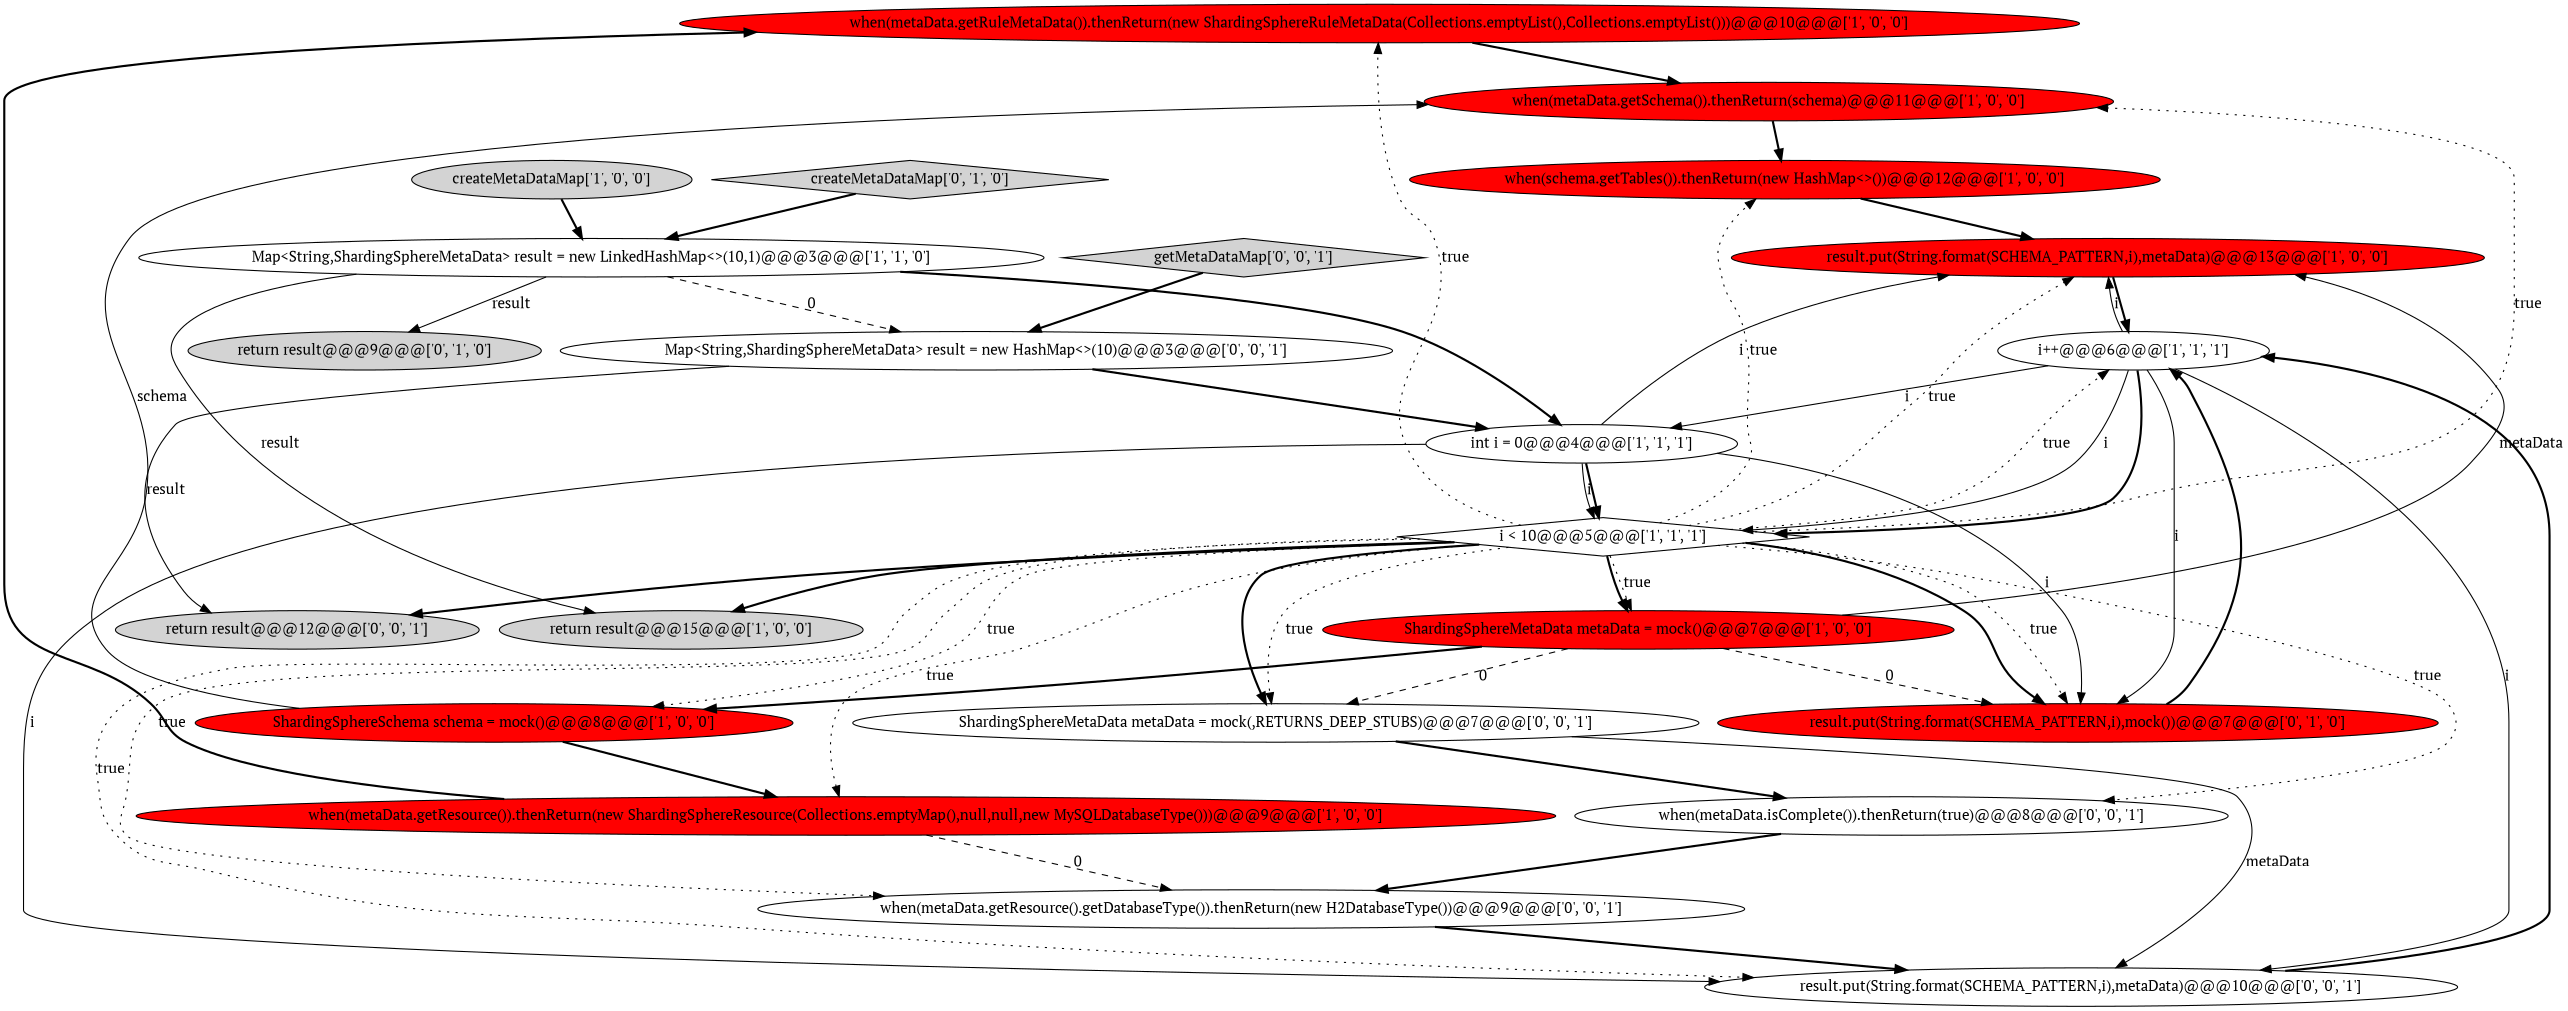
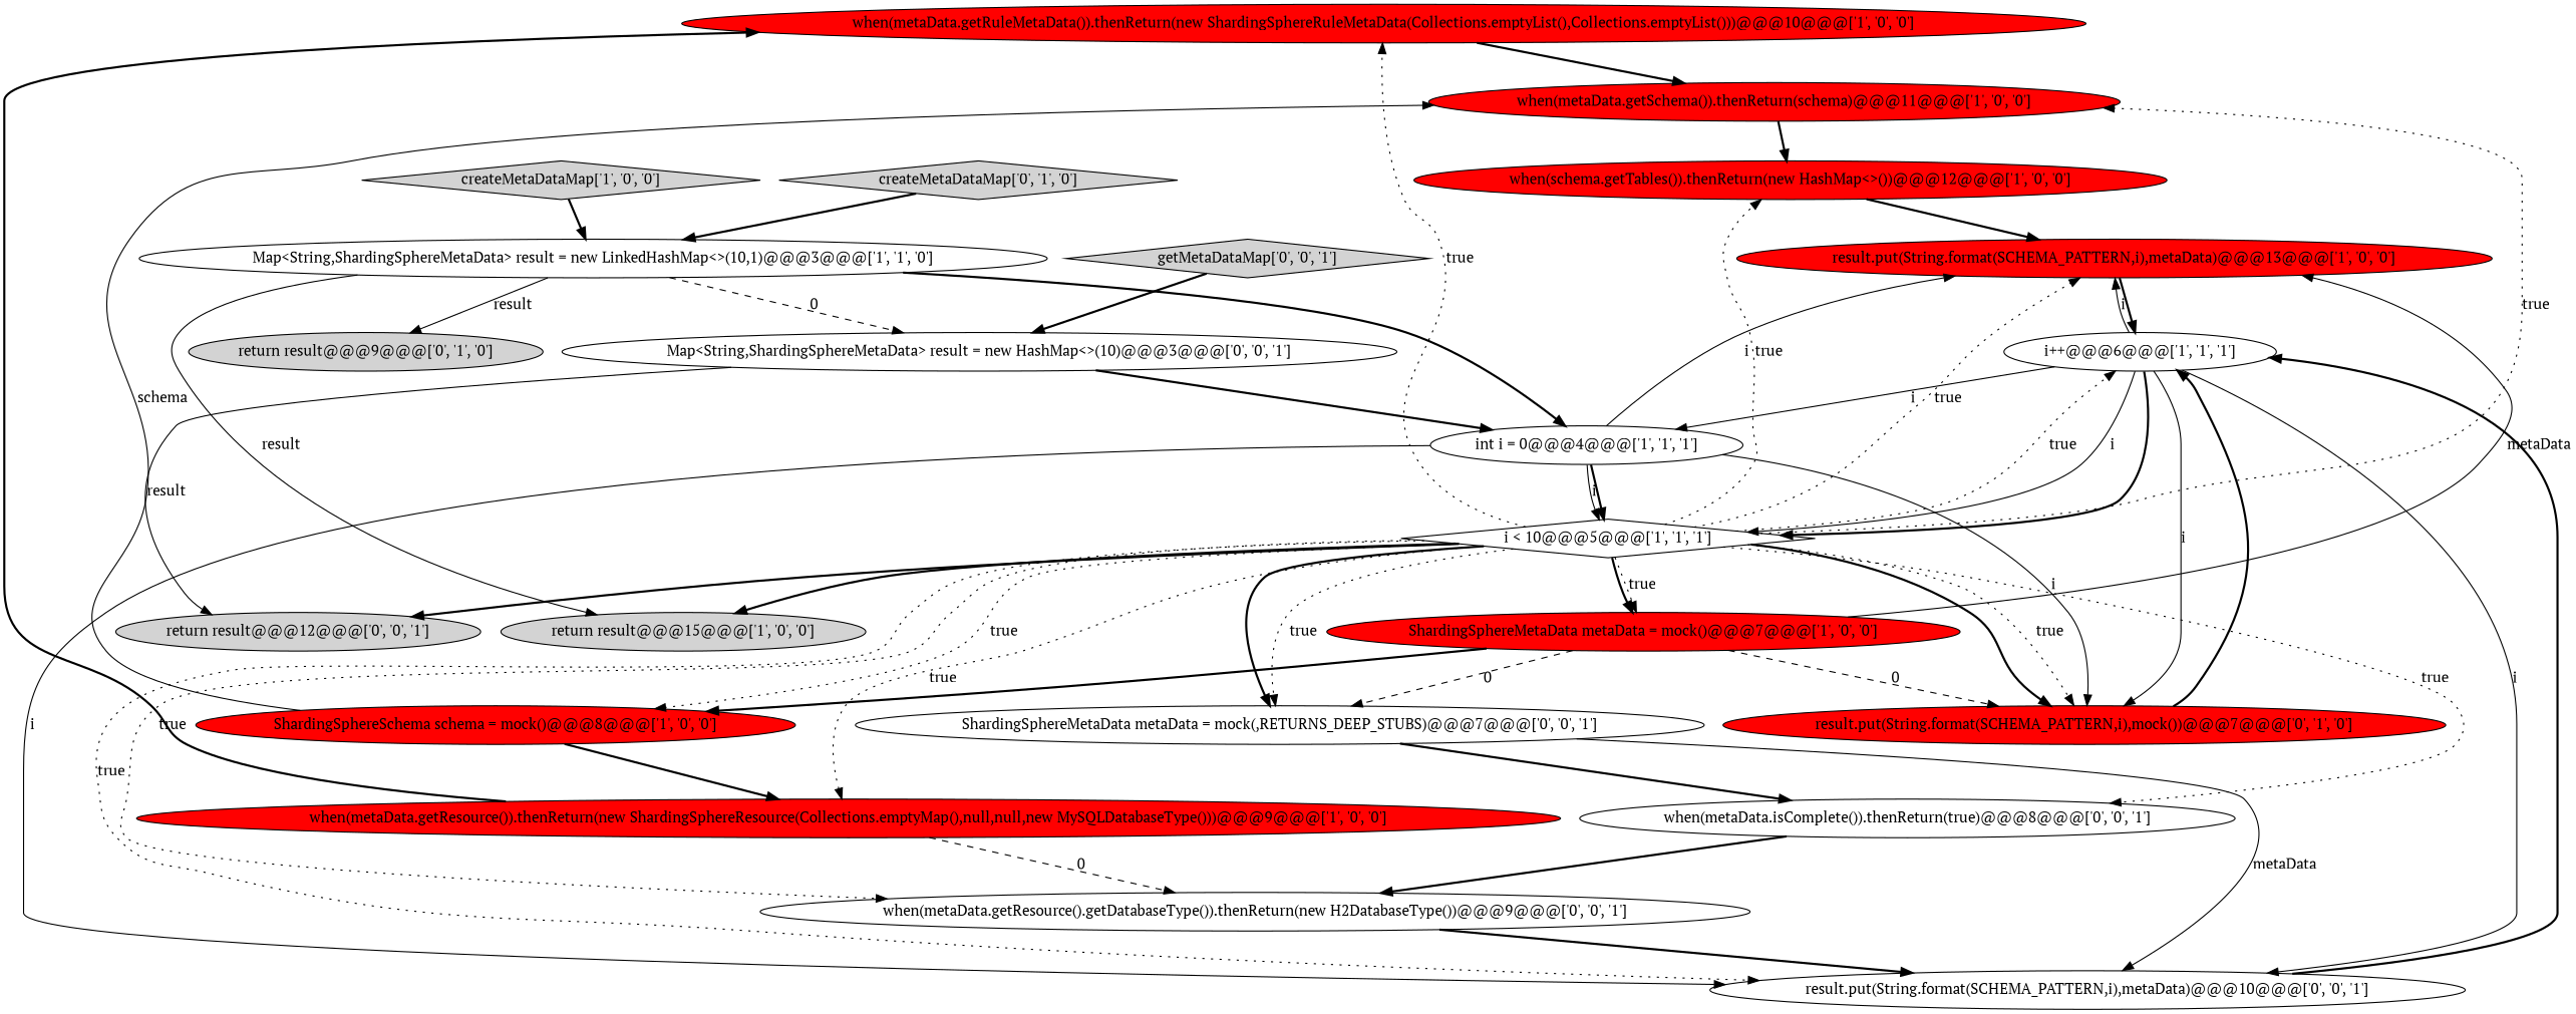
  digraph {
    fontname="PT Serif"
    node [fillcolor=white fontname="PT Serif" shape=ellipse style=filled]
    edge [fontname="PT Serif" style=bold]
    n1 [fillcolor=red label="when(metaData.getRuleMetaData()).thenReturn(new ShardingSphereRuleMetaData(Collections.emptyList(),Collections.emptyList()))@@@10@@@['1', '0', '0']"]
    n2 [fillcolor=red label="when(metaData.getSchema()).thenReturn(schema)@@@11@@@['1', '0', '0']"]
    n3 [fillcolor=red label="when(schema.getTables()).thenReturn(new HashMap<>())@@@12@@@['1', '0', '0']"]
    n4 [fillcolor=lightgray label="getMetaDataMap['0', '0', '1']" shape=diamond]
    n5 [label="Map<String,ShardingSphereMetaData> result = new HashMap<>(10)@@@3@@@['0', '0', '1']"]
    n6 [fillcolor=lightgray label="return result@@@12@@@['0', '0', '1']"]
    n7 [label="int i = 0@@@4@@@['1', '1', '1']"]
    n8 [label="i < 10@@@5@@@['1', '1', '1']" shape=diamond]
    n9 [fillcolor=red label="result.put(String.format(SCHEMA_PATTERN,i),metaData)@@@13@@@['1', '0', '0']"]
    n10 [fillcolor=red label="result.put(String.format(SCHEMA_PATTERN,i),mock())@@@7@@@['0', '1', '0']"]
    n11 [fillcolor=red label="ShardingSphereSchema schema = mock()@@@8@@@['1', '0', '0']"]
    n12 [fillcolor=red label="ShardingSphereMetaData metaData = mock()@@@7@@@['1', '0', '0']"]
    n13 [label="i++@@@6@@@['1', '1', '1']"]
    n14 [fillcolor=red label="when(metaData.getResource()).thenReturn(new ShardingSphereResource(Collections.emptyMap(),null,null,new MySQLDatabaseType()))@@@9@@@['1', '0', '0']"]
    n15 [label="ShardingSphereMetaData metaData = mock(,RETURNS_DEEP_STUBS)@@@7@@@['0', '0', '1']"]
    n16 [label="result.put(String.format(SCHEMA_PATTERN,i),metaData)@@@10@@@['0', '0', '1']"]
    n17 [label="when(metaData.isComplete()).thenReturn(true)@@@8@@@['0', '0', '1']"]
    n18 [fillcolor=lightgray label="return result@@@15@@@['1', '0', '0']"]
    n19 [label="when(metaData.getResource().getDatabaseType()).thenReturn(new H2DatabaseType())@@@9@@@['0', '0', '1']"]
    n20 [fillcolor=lightgray label="return result@@@9@@@['0', '1', '0']"]
    n21 [fillcolor=lightgray label="createMetaDataMap['0', '1', '0']" shape=diamond]
    n22 [label="Map<String,ShardingSphereMetaData> result = new LinkedHashMap<>(10,1)@@@3@@@['1', '1', '0']"]
-   n23 [fillcolor=lightgray label="createMetaDataMap['1', '0', '0']"]
+   n23 [fillcolor=lightgray label="createMetaDataMap['1', '0', '0']" shape=diamond]
    n1 -> n2
    n2 -> n3
    n3 -> n9
    n4 -> n5
    n5 -> n6 [label=result style=solid]
    n5 -> n7
    n7 -> n8
    n7 -> n8 [label=i style=solid]
    n7 -> n9 [label=i style=solid]
    n7 -> n10 [label=i style=solid]
    n7 -> n16 [label=i style=solid]
    n8 -> n1 [label=true style=dotted]
    n8 -> n2 [label=true style=dotted]
    n8 -> n3 [label=true style=dotted]
    n8 -> n6
    n8 -> n9 [label=true style=dotted]
    n8 -> n10
    n8 -> n10 [label=true style=dotted]
    n8 -> n11 [label=true style=dotted]
    n8 -> n12 [label=true style=dotted]
    n8 -> n12
    n8 -> n13 [label=true style=dotted]
    n8 -> n14 [label=true style=dotted]
    n8 -> n15
    n8 -> n15 [label=true style=dotted]
    n8 -> n16 [label=true style=dotted]
    n8 -> n17 [label=true style=dotted]
    n8 -> n18
    n8 -> n19 [label=true style=dotted]
    n9 -> n13
    n10 -> n13
    n11 -> n2 [label=schema style=solid]
    n11 -> n14
    n12 -> n9 [label=metaData style=solid]
    n12 -> n10 [label=0 style=dashed]
    n12 -> n11
    n12 -> n15 [label=0 style=dashed]
    n13 -> n7 [label=i style=solid]
    n13 -> n8
    n13 -> n8 [label=i style=solid]
    n13 -> n9 [label=i style=solid]
    n13 -> n10 [label=i style=solid]
    n13 -> n16 [label=i style=solid]
    n14 -> n1
    n14 -> n19 [label=0 style=dashed]
    n15 -> n16 [label=metaData style=solid]
    n15 -> n17
    n16 -> n13
    n17 -> n19
    n19 -> n16
    n21 -> n22
    n22 -> n5 [label=0 style=dashed]
    n22 -> n7
    n22 -> n18 [label=result style=solid]
    n22 -> n20 [label=result style=solid]
    n23 -> n22
  }
